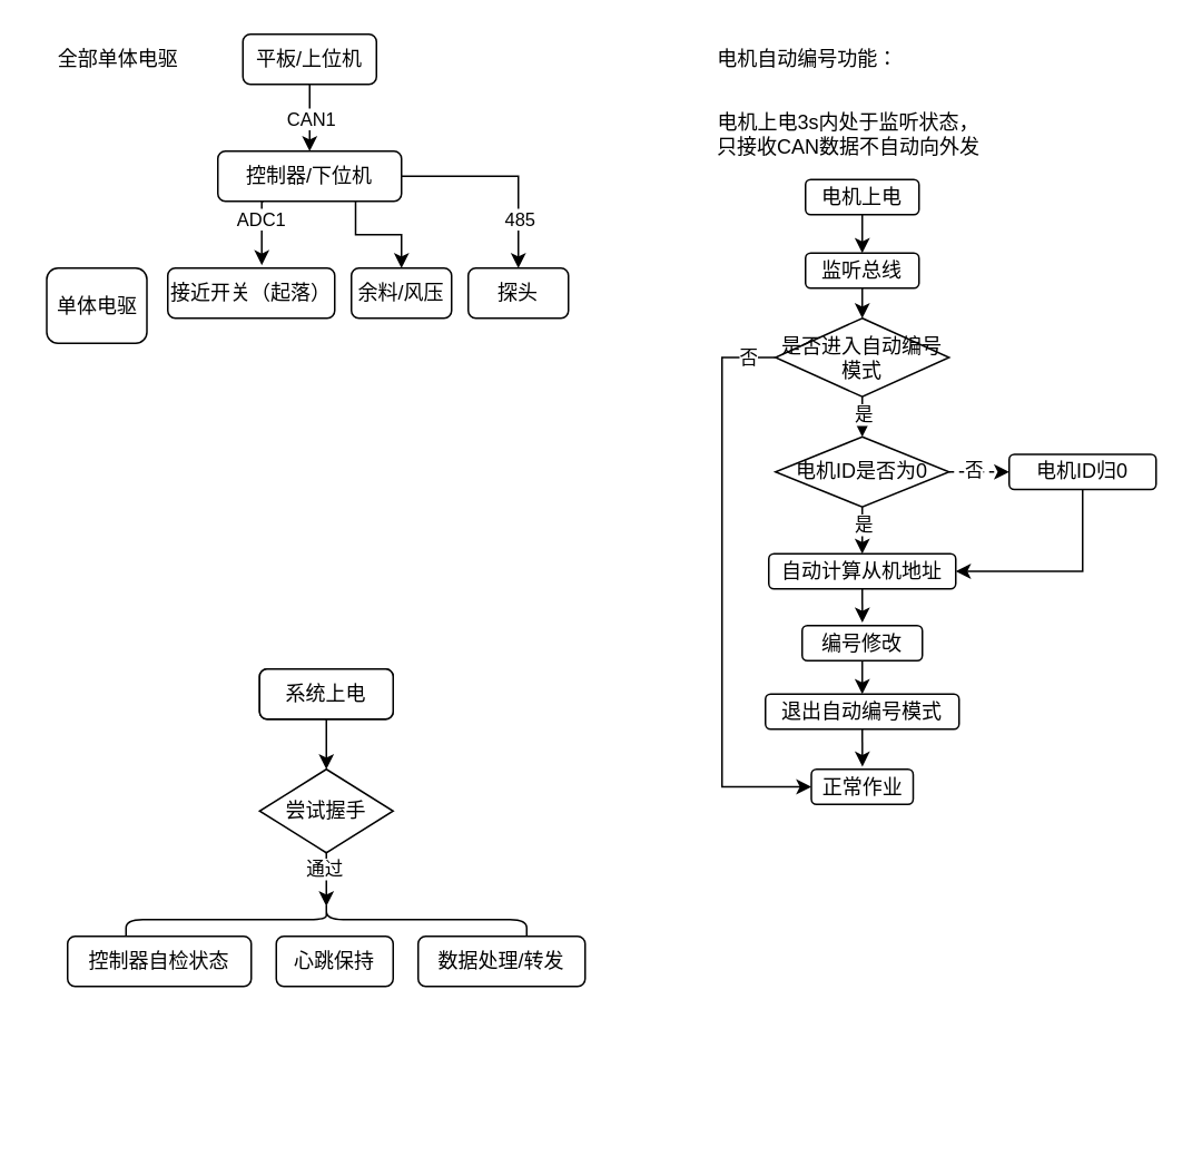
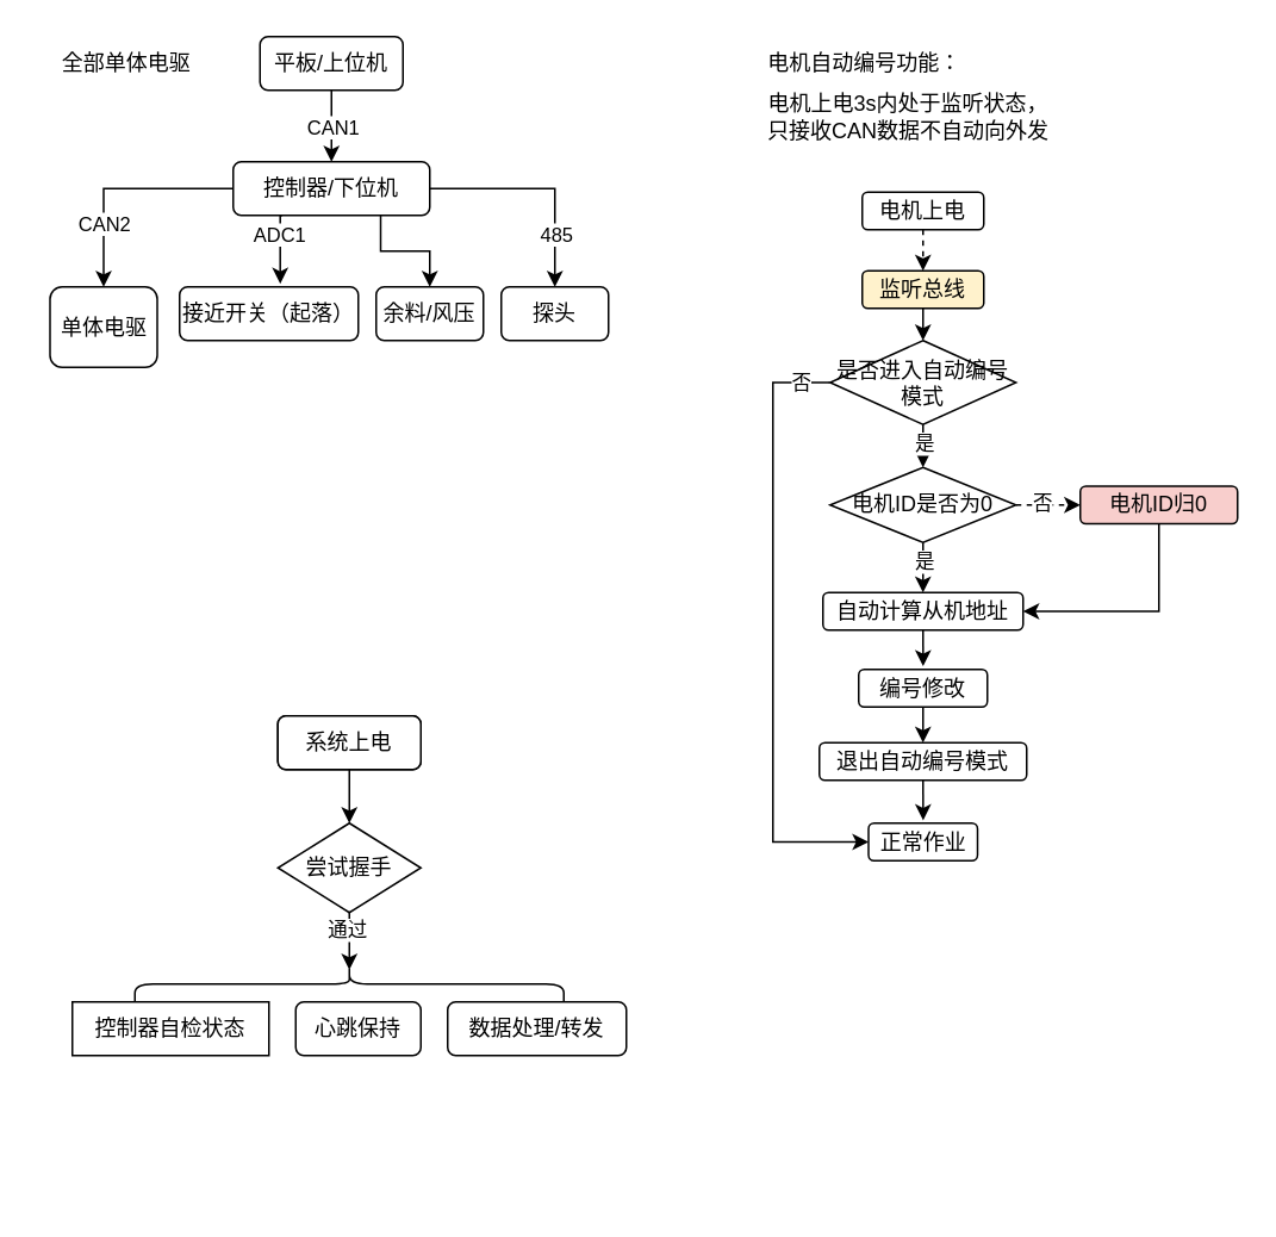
  <mxCell id="0" />
  <mxCell id="1" parent="0" />
  <mxCell id="2" style="edgeStyle=orthogonalEdgeStyle;rounded=0;orthogonalLoop=1;jettySize=auto;html=1;exitX=0.5;exitY=1;exitDx=0;exitDy=0;entryX=0.5;entryY=0;entryDx=0;entryDy=0;" edge="1" parent="1" source="3" target="4"><mxGeometry relative="1" as="geometry" /></mxCell>
  <mxCell id="3" value="系统上电" style="rounded=1;whiteSpace=wrap;html=1;" vertex="1" parent="1"><mxGeometry x="155" y="400" width="80" height="30" as="geometry" /></mxCell>
  <mxCell id="4" value="尝试握手" style="rhombus;whiteSpace=wrap;html=1;" vertex="1" parent="1"><mxGeometry x="155" y="460" width="80" height="50" as="geometry" /></mxCell>
- <mxCell id="5" value="控制器自检状态" style="rounded=1;whiteSpace=wrap;html=1;" vertex="1" parent="1"><mxGeometry x="40" y="560" width="110" height="30" as="geometry" /></mxCell>
+ <mxCell id="5" value="控制器自检状态" style="whiteSpace=wrap;html=1;rounded=0;" vertex="1" parent="1"><mxGeometry x="40" y="560" width="110" height="30" as="geometry" /></mxCell>
  <mxCell id="6" value="心跳保持" style="rounded=1;whiteSpace=wrap;html=1;" vertex="1" parent="1"><mxGeometry x="165" y="560" width="70" height="30" as="geometry" /></mxCell>
  <mxCell id="7" value="数据处理/转发" style="rounded=1;whiteSpace=wrap;html=1;" vertex="1" parent="1"><mxGeometry x="250" y="560" width="100" height="30" as="geometry" /></mxCell>
  <mxCell id="8" value="" style="shape=curlyBracket;whiteSpace=wrap;html=1;rounded=1;labelPosition=left;verticalLabelPosition=middle;align=right;verticalAlign=middle;rotation=90;" vertex="1" parent="1"><mxGeometry x="185" y="430" width="20" height="240" as="geometry" /></mxCell>
  <mxCell id="9" style="edgeStyle=orthogonalEdgeStyle;rounded=0;orthogonalLoop=1;jettySize=auto;html=1;exitX=0.5;exitY=1;exitDx=0;exitDy=0;entryX=0.1;entryY=0.5;entryDx=0;entryDy=0;entryPerimeter=0;" edge="1" parent="1" source="4" target="8"><mxGeometry relative="1" as="geometry" /></mxCell>
  <mxCell id="10" value="通过" style="edgeLabel;html=1;align=center;verticalAlign=middle;resizable=0;points=[];" vertex="1" connectable="0" parent="9"><mxGeometry x="-0.426" y="-2" relative="1" as="geometry"><mxPoint as="offset" /></mxGeometry></mxCell>
  <mxCell id="11" value="系统上电" style="rounded=1;whiteSpace=wrap;html=1;" vertex="1" parent="1"><mxGeometry x="155" y="400" width="80" height="30" as="geometry" /></mxCell>
  <mxCell id="12" style="edgeStyle=orthogonalEdgeStyle;rounded=0;orthogonalLoop=1;jettySize=auto;html=1;exitX=0.5;exitY=1;exitDx=0;exitDy=0;" edge="1" parent="1" source="14" target="20"><mxGeometry relative="1" as="geometry" /></mxCell>
  <mxCell id="13" value="CAN1" style="edgeLabel;html=1;align=center;verticalAlign=middle;resizable=0;points=[];" vertex="1" connectable="0" parent="12"><mxGeometry x="-0.442" y="-1" relative="1" as="geometry"><mxPoint x="1" y="9" as="offset" /></mxGeometry></mxCell>
  <mxCell id="14" value="平板/上位机" style="rounded=1;whiteSpace=wrap;html=1;" vertex="1" parent="1"><mxGeometry x="145" y="20" width="80" height="30" as="geometry" /></mxCell>
+ <mxCell id="15" style="edgeStyle=orthogonalEdgeStyle;rounded=0;orthogonalLoop=1;jettySize=auto;html=1;exitX=0;exitY=0.5;exitDx=0;exitDy=0;entryX=0.5;entryY=0;entryDx=0;entryDy=0;" edge="1" parent="1" source="20" target="21"><mxGeometry relative="1" as="geometry" /></mxCell>
+ <mxCell id="16" value="CAN2" style="edgeLabel;html=1;align=center;verticalAlign=middle;resizable=0;points=[];" vertex="1" connectable="0" parent="15"><mxGeometry x="0.446" y="1" relative="1" as="geometry"><mxPoint x="-1" as="offset" /></mxGeometry></mxCell>
  <mxCell id="17" style="edgeStyle=orthogonalEdgeStyle;rounded=0;orthogonalLoop=1;jettySize=auto;html=1;exitX=0.75;exitY=1;exitDx=0;exitDy=0;entryX=0.5;entryY=0;entryDx=0;entryDy=0;" edge="1" parent="1" source="20" target="23"><mxGeometry relative="1" as="geometry" /></mxCell>
  <mxCell id="18" style="edgeStyle=orthogonalEdgeStyle;rounded=0;orthogonalLoop=1;jettySize=auto;html=1;exitX=1;exitY=0.5;exitDx=0;exitDy=0;entryX=0.5;entryY=0;entryDx=0;entryDy=0;" edge="1" parent="1" source="20" target="24"><mxGeometry relative="1" as="geometry" /></mxCell>
  <mxCell id="19" value="485" style="edgeLabel;html=1;align=center;verticalAlign=middle;resizable=0;points=[];" vertex="1" connectable="0" parent="18"><mxGeometry x="0.383" relative="1" as="geometry"><mxPoint y="9" as="offset" /></mxGeometry></mxCell>
  <mxCell id="20" value="控制器/下位机" style="rounded=1;whiteSpace=wrap;html=1;" vertex="1" parent="1"><mxGeometry x="130" y="90" width="110" height="30" as="geometry" /></mxCell>
  <mxCell id="21" value="单体电驱" style="rounded=1;whiteSpace=wrap;html=1;" vertex="1" parent="1"><mxGeometry x="27.5" y="160" width="60" height="45" as="geometry" /></mxCell>
  <mxCell id="22" value="接近开关（起落）" style="rounded=1;whiteSpace=wrap;html=1;" vertex="1" parent="1"><mxGeometry x="100" y="160" width="100" height="30" as="geometry" /></mxCell>
  <mxCell id="23" value="余料/风压" style="rounded=1;whiteSpace=wrap;html=1;" vertex="1" parent="1"><mxGeometry x="210" y="160" width="60" height="30" as="geometry" /></mxCell>
  <mxCell id="24" value="探头" style="rounded=1;whiteSpace=wrap;html=1;" vertex="1" parent="1"><mxGeometry x="280" y="160" width="60" height="30" as="geometry" /></mxCell>
  <mxCell id="25" value="全部单体电驱" style="text;html=1;align=center;verticalAlign=middle;resizable=0;points=[];autosize=1;strokeColor=none;fillColor=none;" vertex="1" parent="1"><mxGeometry x="20" y="20" width="100" height="30" as="geometry" /></mxCell>
  <mxCell id="26" style="edgeStyle=orthogonalEdgeStyle;rounded=0;orthogonalLoop=1;jettySize=auto;html=1;exitX=0.25;exitY=1;exitDx=0;exitDy=0;entryX=0.563;entryY=-0.057;entryDx=0;entryDy=0;entryPerimeter=0;" edge="1" parent="1" source="20" target="22"><mxGeometry relative="1" as="geometry" /></mxCell>
  <mxCell id="27" value="ADC1" style="edgeLabel;html=1;align=center;verticalAlign=middle;resizable=0;points=[];" vertex="1" connectable="0" parent="26"><mxGeometry x="-0.252" relative="1" as="geometry"><mxPoint x="-1" y="-3" as="offset" /></mxGeometry></mxCell>
- <mxCell id="28" style="edgeStyle=orthogonalEdgeStyle;rounded=0;orthogonalLoop=1;jettySize=auto;html=1;exitX=0.5;exitY=1;exitDx=0;exitDy=0;entryX=0.5;entryY=0;entryDx=0;entryDy=0;" edge="1" parent="1" source="29" target="33"><mxGeometry relative="1" as="geometry" /></mxCell>
+ <mxCell id="28" style="edgeStyle=orthogonalEdgeStyle;rounded=0;orthogonalLoop=1;jettySize=auto;html=1;exitX=0.5;exitY=1;exitDx=0;exitDy=0;entryX=0.5;entryY=0;entryDx=0;entryDy=0;dashed=1;" edge="1" parent="1" source="29" target="33"><mxGeometry relative="1" as="geometry" /></mxCell>
  <mxCell id="29" value="电机上电" style="rounded=1;whiteSpace=wrap;html=1;" vertex="1" parent="1"><mxGeometry x="482" y="107" width="68" height="21" as="geometry" /></mxCell>
  <mxCell id="30" value="电机自动编号功能：" style="text;html=1;align=center;verticalAlign=middle;resizable=0;points=[];autosize=1;strokeColor=none;fillColor=none;" vertex="1" parent="1"><mxGeometry x="420" y="22" width="126" height="26" as="geometry" /></mxCell>
- <mxCell id="31" value="电机上电3s内处于监听状态，只接收CAN数据不自动向外发" style="text;html=1;align=center;verticalAlign=middle;whiteSpace=wrap;rounded=0;" vertex="1" parent="1"><mxGeometry x="428" y="65" width="160" height="30" as="geometry" /></mxCell>
+ <mxCell id="31" value="电机上电3s内处于监听状态，只接收CAN数据不自动向外发" style="text;html=1;align=center;verticalAlign=middle;whiteSpace=wrap;rounded=0;" vertex="1" parent="1"><mxGeometry x="428" y="50" width="160" height="30" as="geometry" /></mxCell>
  <mxCell id="32" style="edgeStyle=orthogonalEdgeStyle;rounded=0;orthogonalLoop=1;jettySize=auto;html=1;exitX=0.5;exitY=1;exitDx=0;exitDy=0;entryX=0.5;entryY=0;entryDx=0;entryDy=0;" edge="1" parent="1" source="33" target="38"><mxGeometry relative="1" as="geometry" /></mxCell>
- <mxCell id="33" value="监听总线" style="rounded=1;whiteSpace=wrap;html=1;" vertex="1" parent="1"><mxGeometry x="482" y="151" width="68" height="21" as="geometry" /></mxCell>
+ <mxCell id="33" value="监听总线" style="rounded=1;whiteSpace=wrap;html=1;fillColor=#fff2cc;" vertex="1" parent="1"><mxGeometry x="482" y="151" width="68" height="21" as="geometry" /></mxCell>
  <mxCell id="34" style="edgeStyle=orthogonalEdgeStyle;rounded=0;orthogonalLoop=1;jettySize=auto;html=1;exitX=0.5;exitY=1;exitDx=0;exitDy=0;entryX=0.5;entryY=0;entryDx=0;entryDy=0;" edge="1" parent="1" source="38" target="47"><mxGeometry relative="1" as="geometry"><mxPoint x="516.065" y="255.581" as="targetPoint" /></mxGeometry></mxCell>
  <mxCell id="35" value="是" style="edgeLabel;html=1;align=center;verticalAlign=middle;resizable=0;points=[];" vertex="1" connectable="0" parent="34"><mxGeometry x="-0.172" relative="1" as="geometry"><mxPoint as="offset" /></mxGeometry></mxCell>
  <mxCell id="36" style="edgeStyle=orthogonalEdgeStyle;rounded=0;orthogonalLoop=1;jettySize=auto;html=1;exitX=0;exitY=0.5;exitDx=0;exitDy=0;entryX=0;entryY=0.5;entryDx=0;entryDy=0;" edge="1" parent="1" source="38" target="52"><mxGeometry relative="1" as="geometry"><Array as="points"><mxPoint x="432" y="213" /><mxPoint x="432" y="471" /></Array></mxGeometry></mxCell>
  <mxCell id="37" value="否" style="edgeLabel;html=1;align=center;verticalAlign=middle;resizable=0;points=[];" vertex="1" connectable="0" parent="36"><mxGeometry x="-0.903" relative="1" as="geometry"><mxPoint as="offset" /></mxGeometry></mxCell>
  <mxCell id="38" value="是否进入自动编号模式" style="rhombus;whiteSpace=wrap;html=1;" vertex="1" parent="1"><mxGeometry x="464" y="190" width="104" height="47" as="geometry" /></mxCell>
  <mxCell id="39" style="edgeStyle=orthogonalEdgeStyle;rounded=0;orthogonalLoop=1;jettySize=auto;html=1;exitX=0.5;exitY=1;exitDx=0;exitDy=0;" edge="1" parent="1" source="40"><mxGeometry relative="1" as="geometry"><mxPoint x="516.065" y="372.226" as="targetPoint" /></mxGeometry></mxCell>
  <mxCell id="40" value="自动计算从机地址" style="rounded=1;whiteSpace=wrap;html=1;" vertex="1" parent="1"><mxGeometry x="460" y="331" width="112" height="21" as="geometry" /></mxCell>
  <mxCell id="41" style="edgeStyle=orthogonalEdgeStyle;rounded=0;orthogonalLoop=1;jettySize=auto;html=1;exitX=0.5;exitY=1;exitDx=0;exitDy=0;entryX=1;entryY=0.5;entryDx=0;entryDy=0;" edge="1" parent="1" source="42" target="40"><mxGeometry relative="1" as="geometry" /></mxCell>
- <mxCell id="42" value="电机ID归0" style="rounded=1;whiteSpace=wrap;html=1;" vertex="1" parent="1"><mxGeometry x="604" y="271.5" width="88" height="21" as="geometry" /></mxCell>
+ <mxCell id="42" value="电机ID归0" style="rounded=1;whiteSpace=wrap;html=1;fillColor=#f8cecc;" vertex="1" parent="1"><mxGeometry x="604" y="271.5" width="88" height="21" as="geometry" /></mxCell>
  <mxCell id="43" style="edgeStyle=orthogonalEdgeStyle;rounded=0;orthogonalLoop=1;jettySize=auto;html=1;exitX=1;exitY=0.5;exitDx=0;exitDy=0;entryX=0;entryY=0.5;entryDx=0;entryDy=0;dashed=1;" edge="1" parent="1" source="47" target="42"><mxGeometry relative="1" as="geometry" /></mxCell>
  <mxCell id="44" value="否" style="edgeLabel;html=1;align=center;verticalAlign=middle;resizable=0;points=[];" vertex="1" connectable="0" parent="43"><mxGeometry x="-0.244" y="2" relative="1" as="geometry"><mxPoint as="offset" /></mxGeometry></mxCell>
  <mxCell id="45" style="edgeStyle=orthogonalEdgeStyle;rounded=0;orthogonalLoop=1;jettySize=auto;html=1;exitX=0.5;exitY=1;exitDx=0;exitDy=0;entryX=0.5;entryY=0;entryDx=0;entryDy=0;" edge="1" parent="1" source="47" target="40"><mxGeometry relative="1" as="geometry" /></mxCell>
  <mxCell id="46" value="是" style="edgeLabel;html=1;align=center;verticalAlign=middle;resizable=0;points=[];" vertex="1" connectable="0" parent="45"><mxGeometry x="-0.306" relative="1" as="geometry"><mxPoint as="offset" /></mxGeometry></mxCell>
  <mxCell id="47" value="电机ID是否为0" style="rhombus;whiteSpace=wrap;html=1;" vertex="1" parent="1"><mxGeometry x="464" y="261" width="104" height="42" as="geometry" /></mxCell>
  <mxCell id="48" style="edgeStyle=orthogonalEdgeStyle;rounded=0;orthogonalLoop=1;jettySize=auto;html=1;exitX=0.5;exitY=1;exitDx=0;exitDy=0;entryX=0.5;entryY=0;entryDx=0;entryDy=0;" edge="1" parent="1" source="49" target="51"><mxGeometry relative="1" as="geometry" /></mxCell>
  <mxCell id="49" value="编号修改" style="rounded=1;whiteSpace=wrap;html=1;" vertex="1" parent="1"><mxGeometry x="480" y="374" width="72" height="21" as="geometry" /></mxCell>
  <mxCell id="50" style="edgeStyle=orthogonalEdgeStyle;rounded=0;orthogonalLoop=1;jettySize=auto;html=1;exitX=0.5;exitY=1;exitDx=0;exitDy=0;" edge="1" parent="1" source="51"><mxGeometry relative="1" as="geometry"><mxPoint x="516.065" y="458.419" as="targetPoint" /></mxGeometry></mxCell>
  <mxCell id="51" value="退出自动编号模式" style="rounded=1;whiteSpace=wrap;html=1;" vertex="1" parent="1"><mxGeometry x="458" y="415" width="116" height="21" as="geometry" /></mxCell>
  <mxCell id="52" value="正常作业" style="rounded=1;whiteSpace=wrap;html=1;" vertex="1" parent="1"><mxGeometry x="485.5" y="460" width="61" height="21" as="geometry" /></mxCell>
